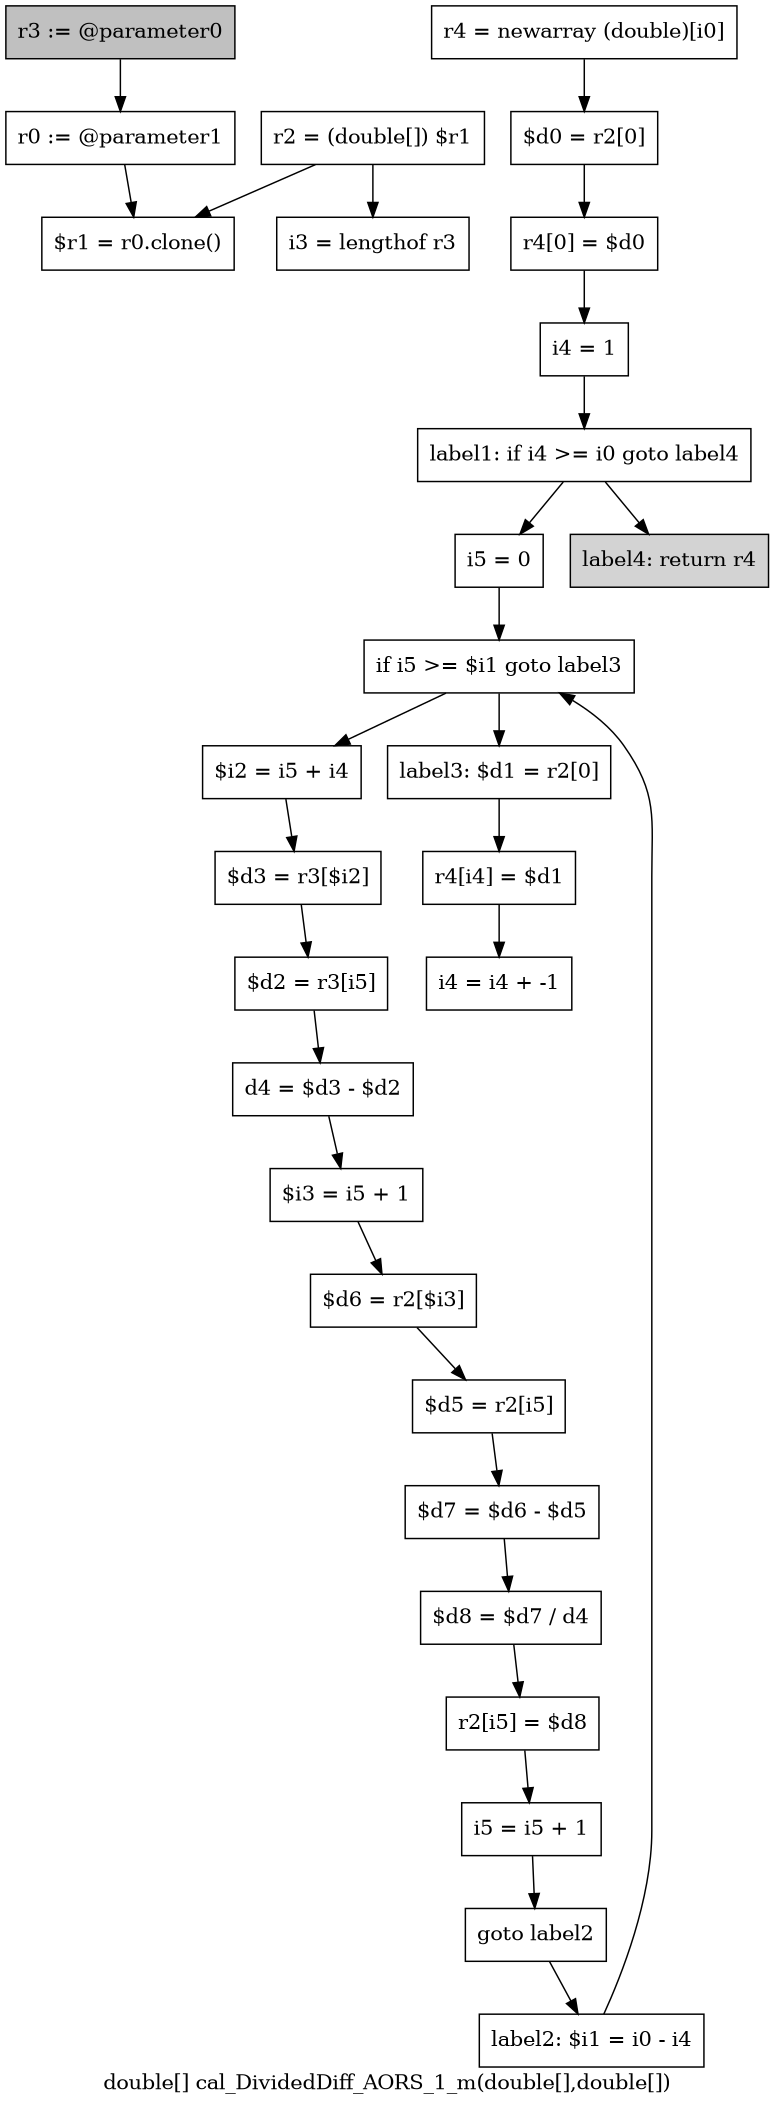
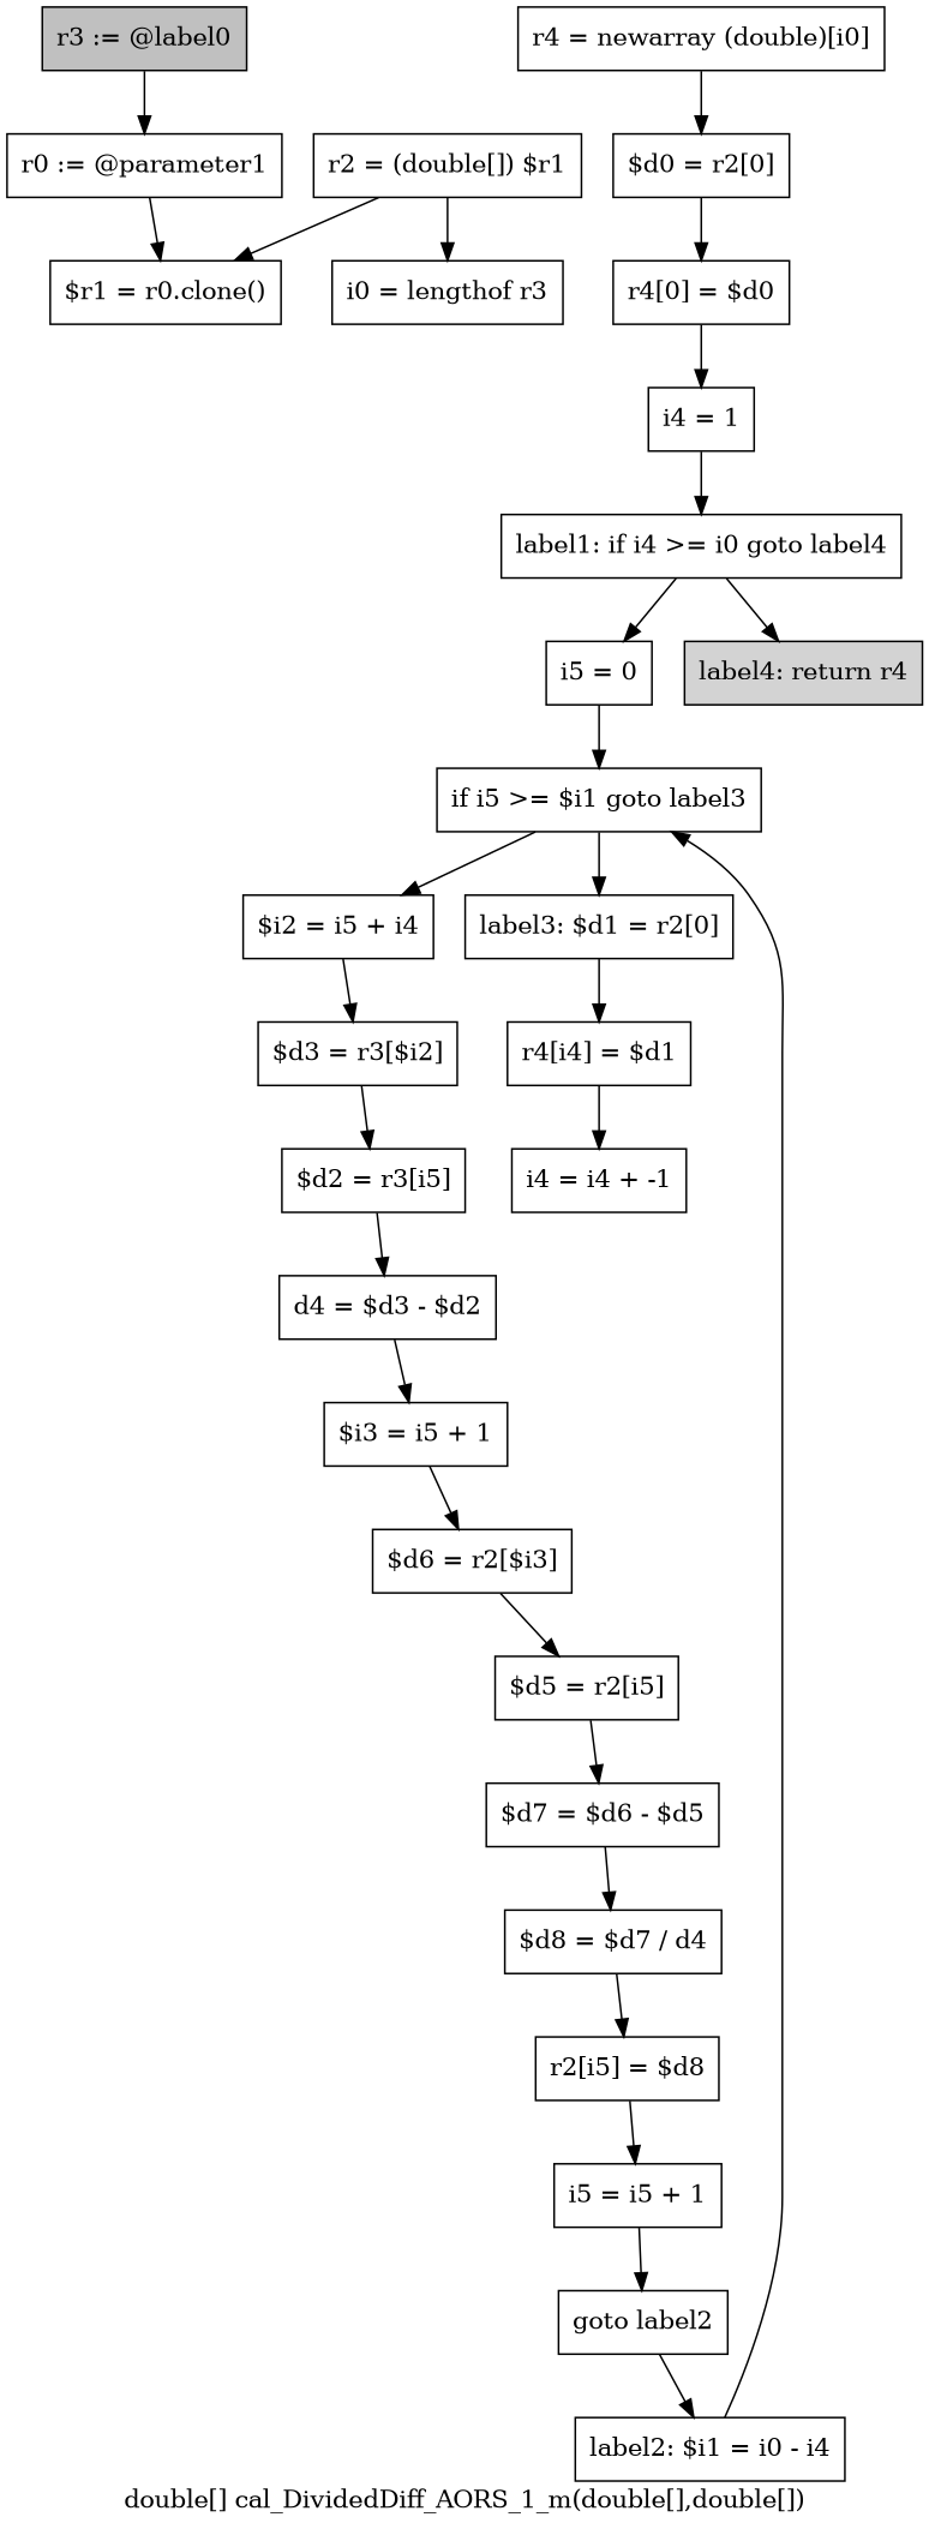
  digraph {
    label="double[] cal_DividedDiff_AORS_1_m(double[],double[])"
    node [shape=box]
-   n1 [fillcolor=gray label="r3 := @parameter0" style=filled]
+   n1 [fillcolor=gray label="r3 := @label0" style=filled]
    n2 [label="r0 := @parameter1"]
    n3 [label="$r1 = r0.clone()"]
    n4 [label="r2 = (double[]) $r1"]
-   n5 [label="i3 = lengthof r3"]
+   n5 [label="i0 = lengthof r3"]
    n6 [label="r4 = newarray (double)[i0]"]
    n7 [label="$d0 = r2[0]"]
    n8 [label="r4[0] = $d0"]
    n9 [label="i4 = 1"]
    n10 [label="label1: if i4 >= i0 goto label4"]
    n11 [label="i5 = 0"]
    n12 [fillcolor=lightgray label="label4: return r4" style=filled]
    n13 [label="if i5 >= $i1 goto label3"]
    n14 [label="label2: $i1 = i0 - i4"]
    n15 [label="$i2 = i5 + i4"]
    n16 [label="label3: $d1 = r2[0]"]
    n17 [label="$d3 = r3[$i2]"]
    n18 [label="r4[i4] = $d1"]
    n19 [label="$d2 = r3[i5]"]
    n20 [label="i4 = i4 + -1"]
    n21 [label="d4 = $d3 - $d2"]
    n22 [label="$i3 = i5 + 1"]
    n23 [label="$d6 = r2[$i3]"]
    n24 [label="$d5 = r2[i5]"]
    n25 [label="$d7 = $d6 - $d5"]
    n26 [label="$d8 = $d7 / d4"]
    n27 [label="r2[i5] = $d8"]
    n28 [label="i5 = i5 + 1"]
    n29 [label="goto label2"]
    n1 -> n2
    n2 -> n3
    n4 -> n3
    n4 -> n5
    n6 -> n7
    n7 -> n8
    n8 -> n9
    n9 -> n10
    n10 -> n11
    n10 -> n12
    n11 -> n13
    n13 -> n15
    n13 -> n16
    n14 -> n13
    n15 -> n17
    n16 -> n18
    n17 -> n19
    n18 -> n20
    n19 -> n21
    n21 -> n22
    n22 -> n23
    n23 -> n24
    n24 -> n25
    n25 -> n26
    n26 -> n27
    n27 -> n28
    n28 -> n29
    n29 -> n14
  }
